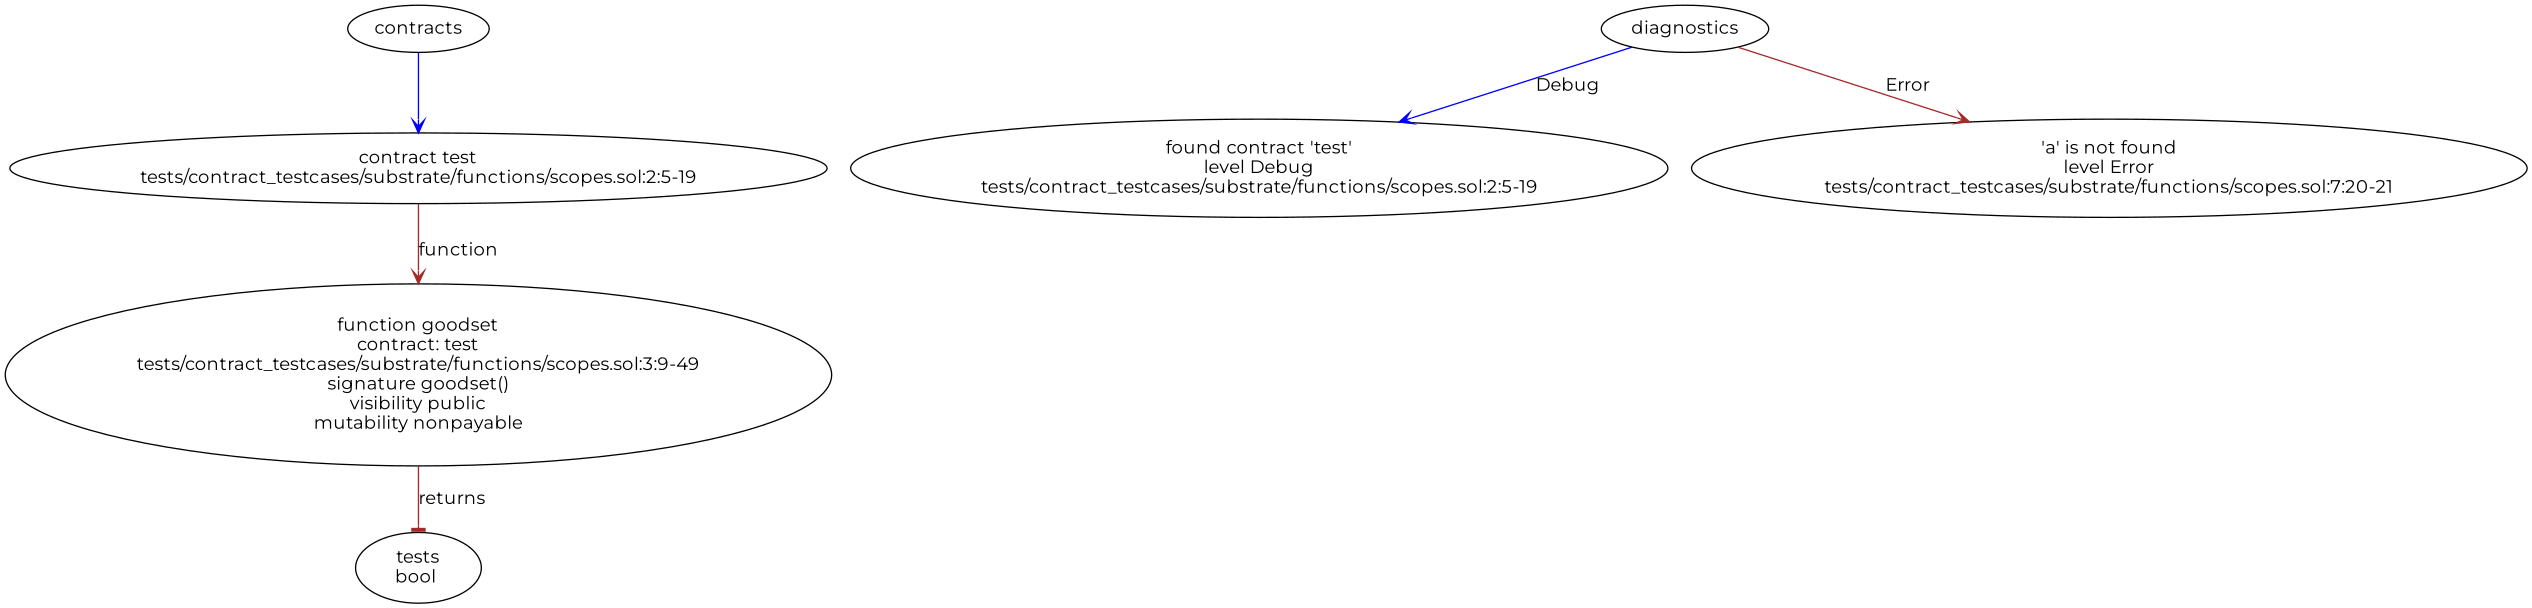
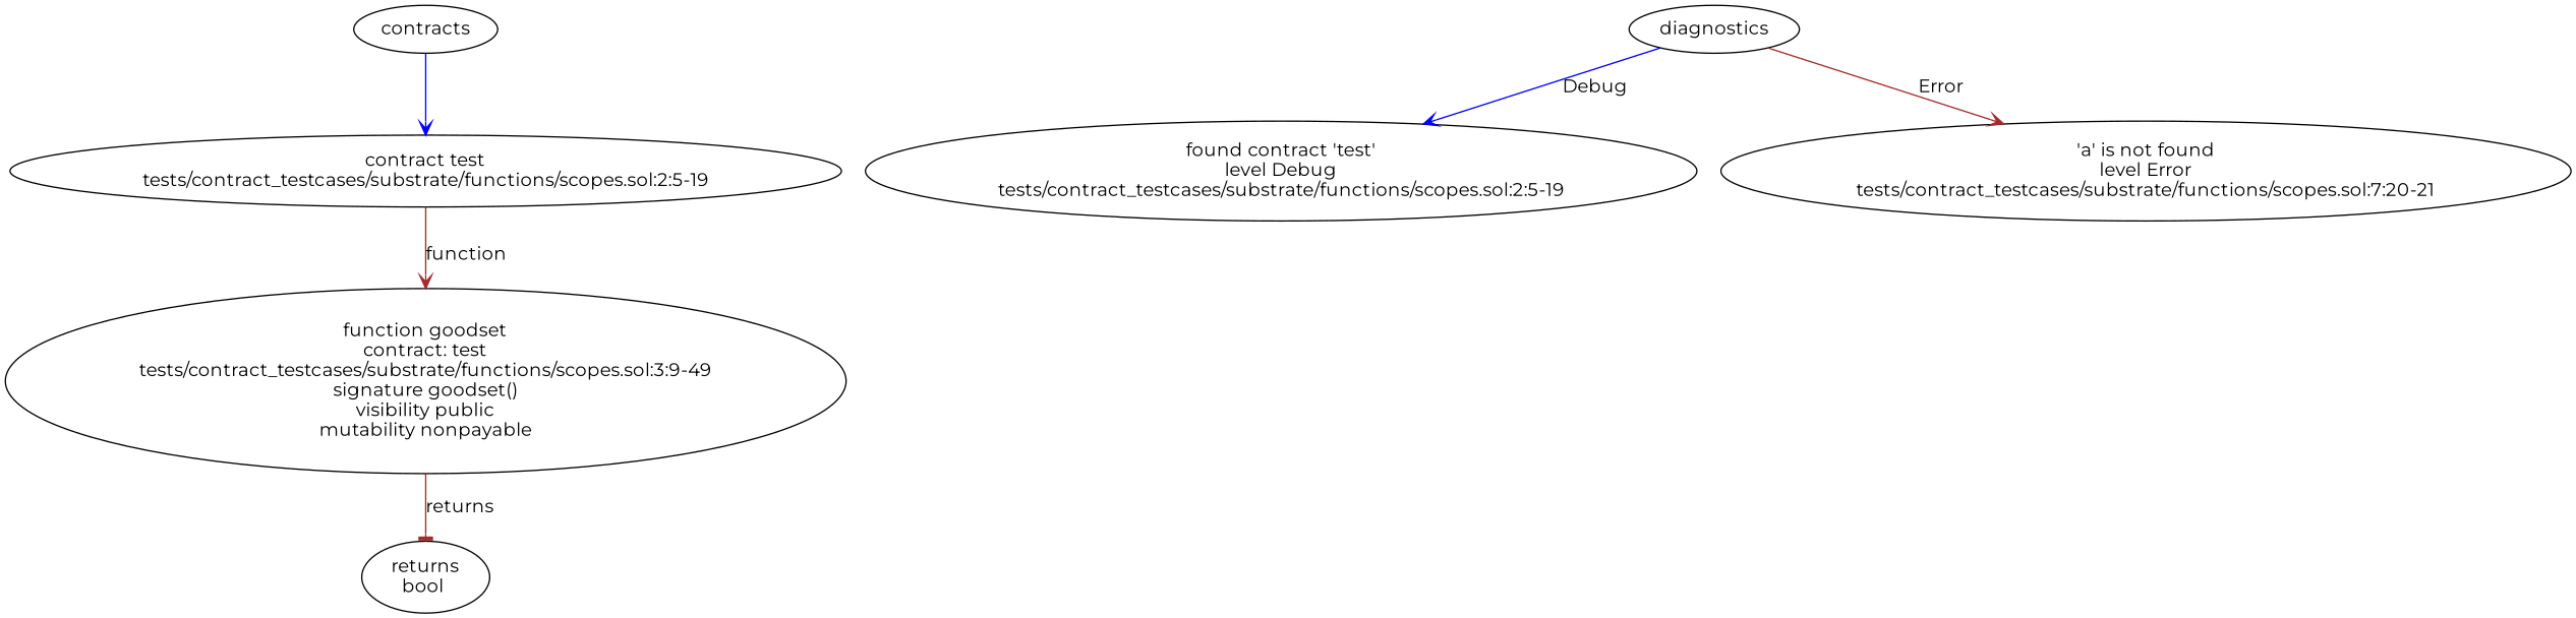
  strict digraph {
    fontname=Montserrat
    node [fontname=Montserrat]
    edge [color=brown arrowhead=vee fontname=Montserrat]
    n1 [label="contract test\ntests/contract_testcases/substrate/functions/scopes.sol:2:5-19"]
    n2 [label="function goodset\ncontract: test\ntests/contract_testcases/substrate/functions/scopes.sol:3:9-49\nsignature goodset()\nvisibility public\nmutability nonpayable"]
-   n3 [label="tests\nbool "]
+   n3 [label="returns\nbool "]
    n4 [label="found contract 'test'\nlevel Debug\ntests/contract_testcases/substrate/functions/scopes.sol:2:5-19"]
    n5 [label="'a' is not found\nlevel Error\ntests/contract_testcases/substrate/functions/scopes.sol:7:20-21"]
    contracts
    diagnostics
    n1 -> n2 [label=function]
    n2 -> n3 [label=returns arrowhead=tee]
    contracts -> n1 [color=blue]
    diagnostics -> n4 [label=Debug color=blue]
    diagnostics -> n5 [label=Error]
  }
